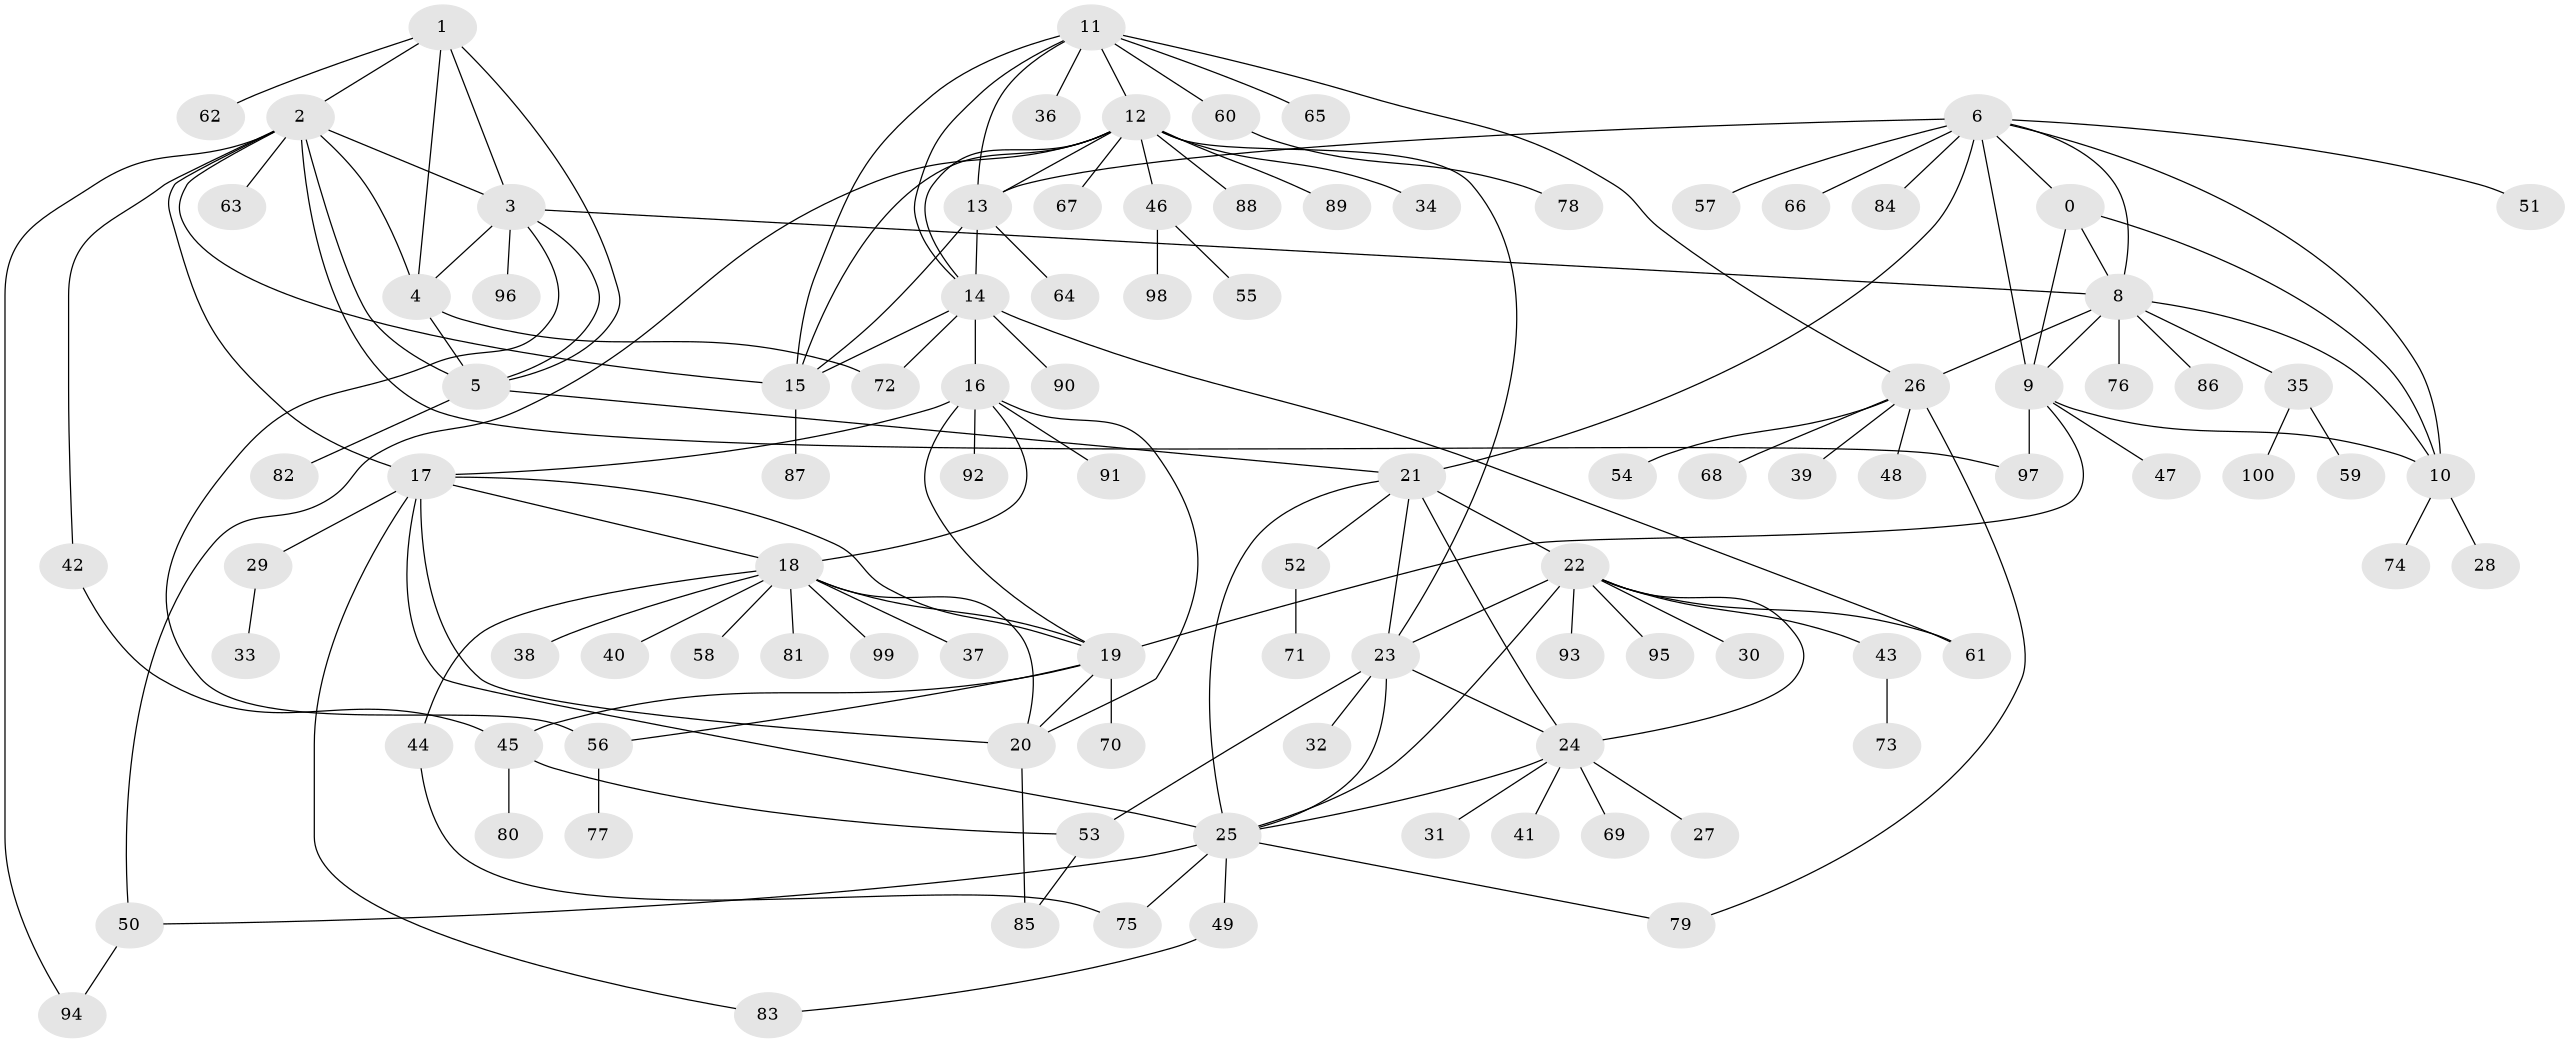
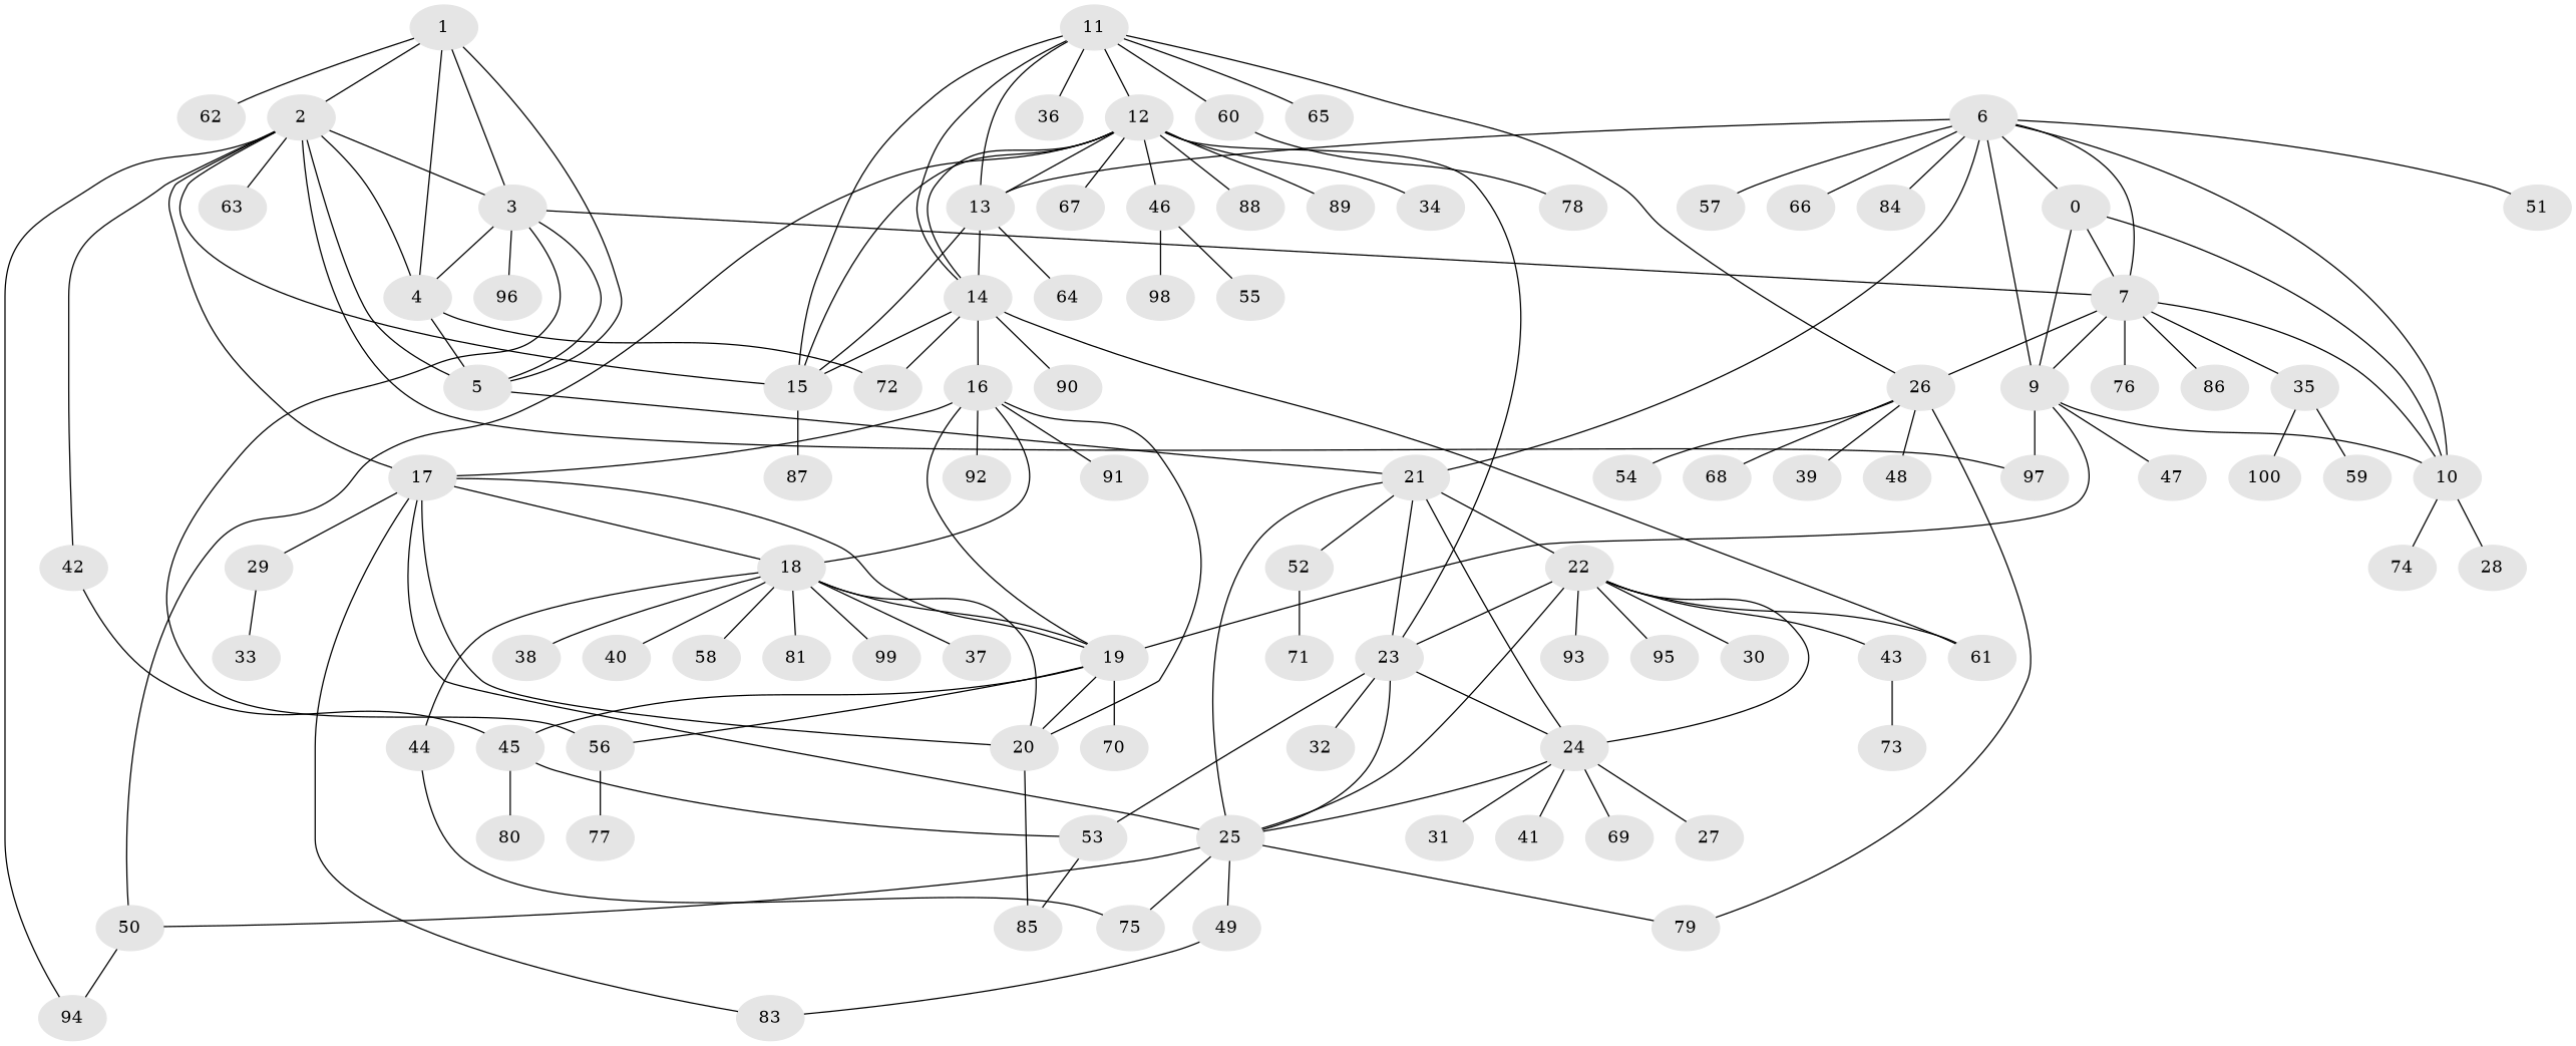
  graph {
    node [color=gray90 style=filled]
    1
    2
    3
    4
    5
    62
    15
    17
    42
    63
    94
    97
-   8
+   8 [label=7]
    56
    96
    72
    21
-   82
    87
    19
    18
    20
    25
    29
    83
    45
    9
    10
    26
    35
    76
    86
    77
    23
    22
    24
    52
    6
    n39 [label=0]
    13
    51
    57
    66
    84
    47
    28
    74
    14
    64
    79
    39
    48
    54
    68
    59
    100
    70
    11
    12
    36
    60
    65
    34
    46
    50
    67
    88
    89
    16
    61
    90
    78
    32
    53
    55
    98
    91
    92
    37
    38
    40
    44
    58
    81
    99
    85
    49
    75
    33
    80
    30
    43
    93
    95
    27
    31
    41
    69
    71
    73
    1 -- 2
    1 -- 3
    1 -- 4
    1 -- 5
    1 -- 62
    2 -- 3
    2 -- 4
    2 -- 5
    2 -- 15
    2 -- 17
    2 -- 42
    2 -- 63
    2 -- 94
    2 -- 97
    3 -- 4
    3 -- 5
    3 -- 8
    3 -- 56
    3 -- 96
    4 -- 5
    4 -- 72
    5 -- 21
-   5 -- 82
    15 -- 87
    17 -- 19
    17 -- 18
    17 -- 20
    17 -- 25
    17 -- 29
    17 -- 83
    42 -- 45
    8 -- 9
    8 -- 10
    8 -- 26
    8 -- 35
    8 -- 76
    8 -- 86
    56 -- 77
    21 -- 25
    21 -- 23
    21 -- 22
    21 -- 24
    21 -- 52
    19 -- 56
    19 -- 20
    19 -- 45
    19 -- 70
    18 -- 19
    18 -- 20
    18 -- 37
    18 -- 38
    18 -- 40
    18 -- 44
    18 -- 58
    18 -- 81
    18 -- 99
    20 -- 85
    25 -- 79
    25 -- 50
    25 -- 49
    25 -- 75
    29 -- 33
    45 -- 53
    45 -- 80
    9 -- 97
    9 -- 19
    9 -- 10
    9 -- 47
    10 -- 28
    10 -- 74
    26 -- 79
    26 -- 39
    26 -- 48
    26 -- 54
    26 -- 68
    35 -- 59
    35 -- 100
    23 -- 25
    23 -- 24
    23 -- 32
    23 -- 53
    22 -- 25
    22 -- 23
    22 -- 24
    22 -- 61
    22 -- 30
    22 -- 43
    22 -- 93
    22 -- 95
    24 -- 25
    24 -- 27
    24 -- 31
    24 -- 41
    24 -- 69
    52 -- 71
    6 -- 8
    6 -- 21
    6 -- 9
    6 -- 10
    6 -- n39
    6 -- 13
    6 -- 51
    6 -- 57
    6 -- 66
    6 -- 84
    n39 -- 8
    n39 -- 9
    n39 -- 10
    13 -- 15
    13 -- 14
    13 -- 64
    14 -- 15
    14 -- 72
    14 -- 16
    14 -- 61
    14 -- 90
    11 -- 15
    11 -- 26
    11 -- 13
    11 -- 14
    11 -- 12
    11 -- 36
    11 -- 60
    11 -- 65
    12 -- 15
    12 -- 23
    12 -- 13
    12 -- 14
    12 -- 34
    12 -- 46
    12 -- 50
    12 -- 67
    12 -- 88
    12 -- 89
    60 -- 78
    46 -- 55
    46 -- 98
    50 -- 94
    16 -- 17
    16 -- 19
    16 -- 18
    16 -- 20
    16 -- 91
    16 -- 92
    53 -- 85
    44 -- 75
    49 -- 83
    43 -- 73
  }
